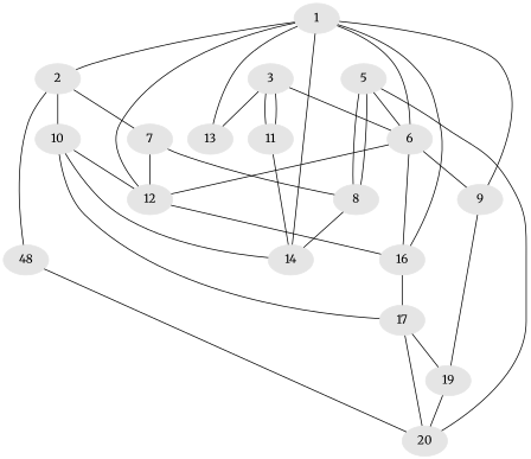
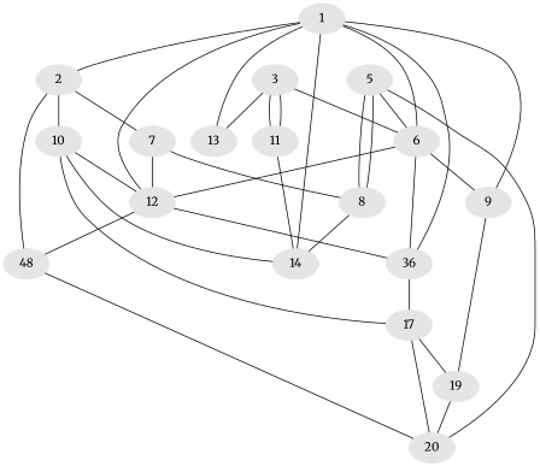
  graph {
    fontname=Merriweather
    node [color=gray90 fontname=Merriweather style=filled]
    edge [fontname=Merriweather]
    1
    2
    6 [super="+4+15"]
    9
    12
    13 [super="+4+15"]
-   16
+   16 [label=36]
    14
    7
    10
    n11 [label=48]
    8
    19
    17
    20
    3
    11
    5
    1 -- 2
    1 -- 6
    1 -- 9
    1 -- 12
    1 -- 13
    1 -- 16
    1 -- 14
    2 -- 7
    2 -- 10
    2 -- n11
    6 -- 9
    6 -- 12
    6 -- 16
    9 -- 19
    12 -- 16
+   12 -- n11
    16 -- 17
    7 -- 12
    7 -- 8
    10 -- 12
    10 -- 14
    10 -- 17
    n11 -- 20
    8 -- 14
    19 -- 20
    17 -- 19
    17 -- 20
    3 -- 6
    3 -- 13
    3 -- 11
    3 -- 11
    11 -- 14
    5 -- 6
    5 -- 8
    5 -- 8
    5 -- 20
  }
